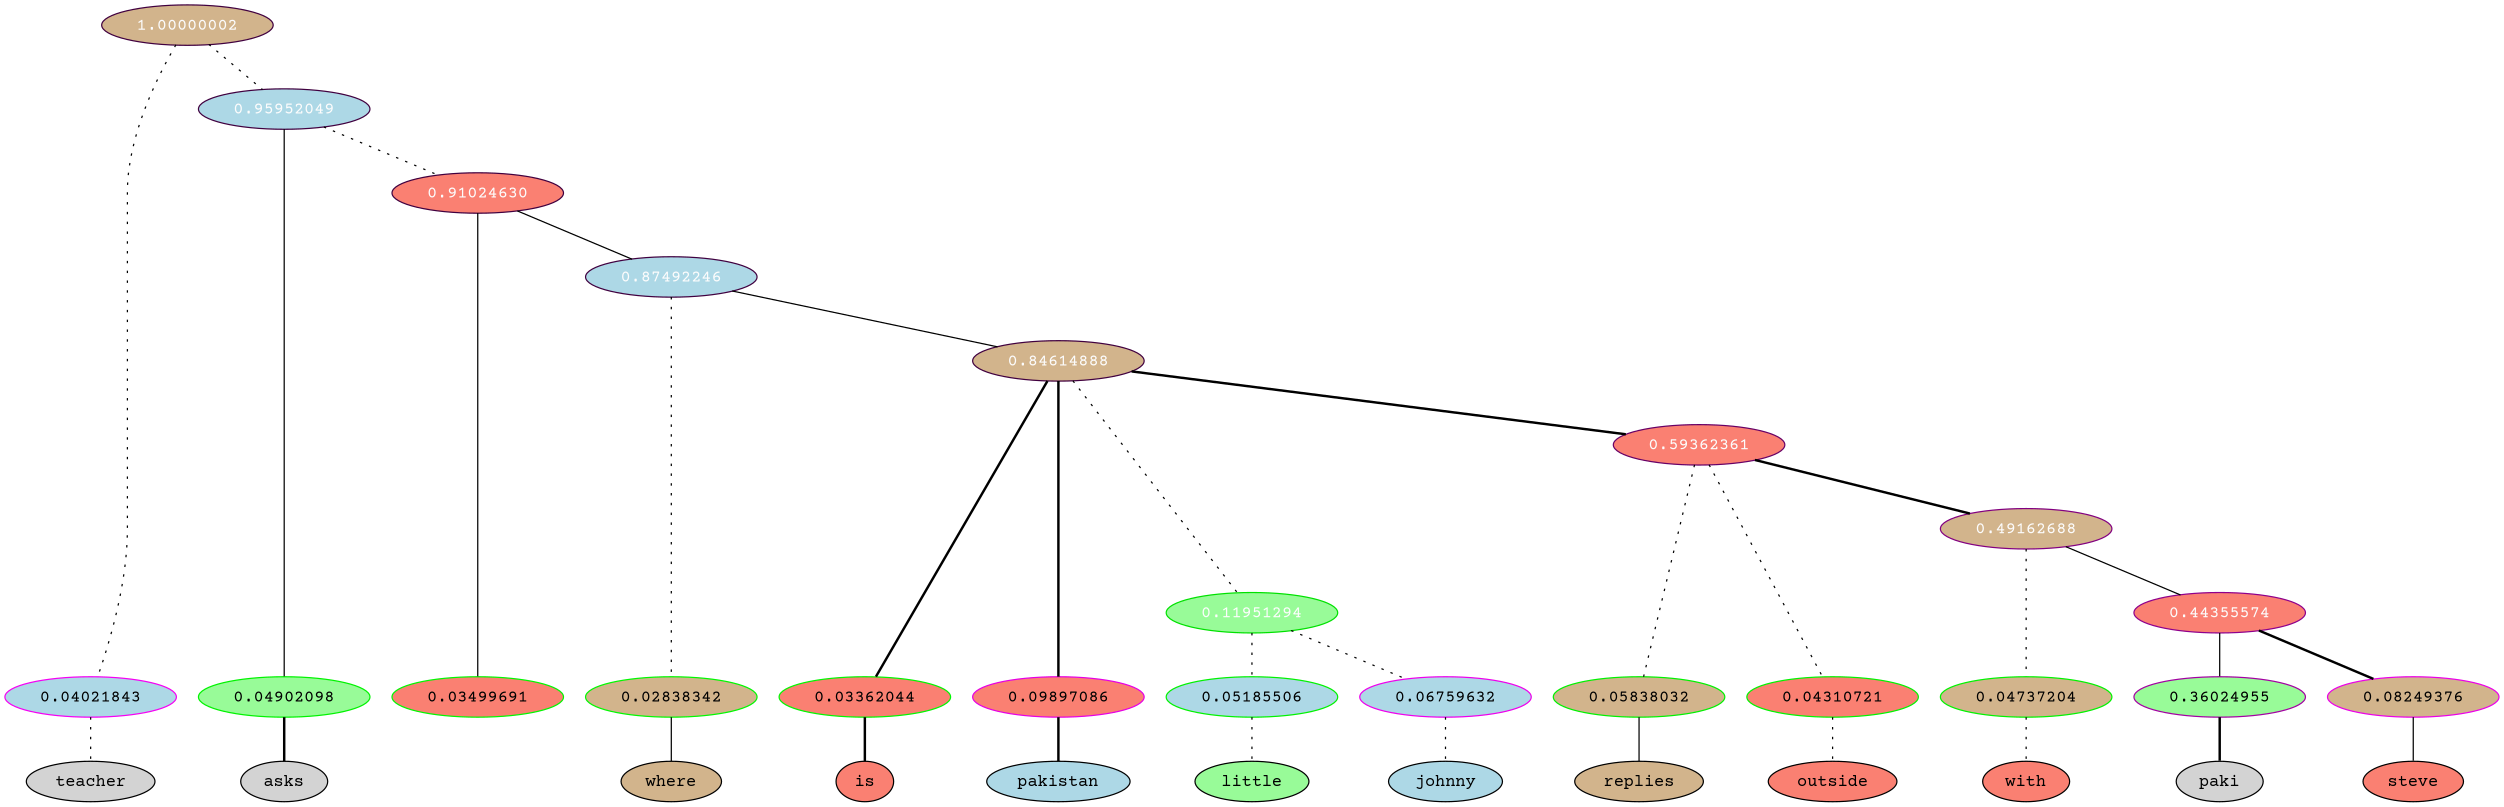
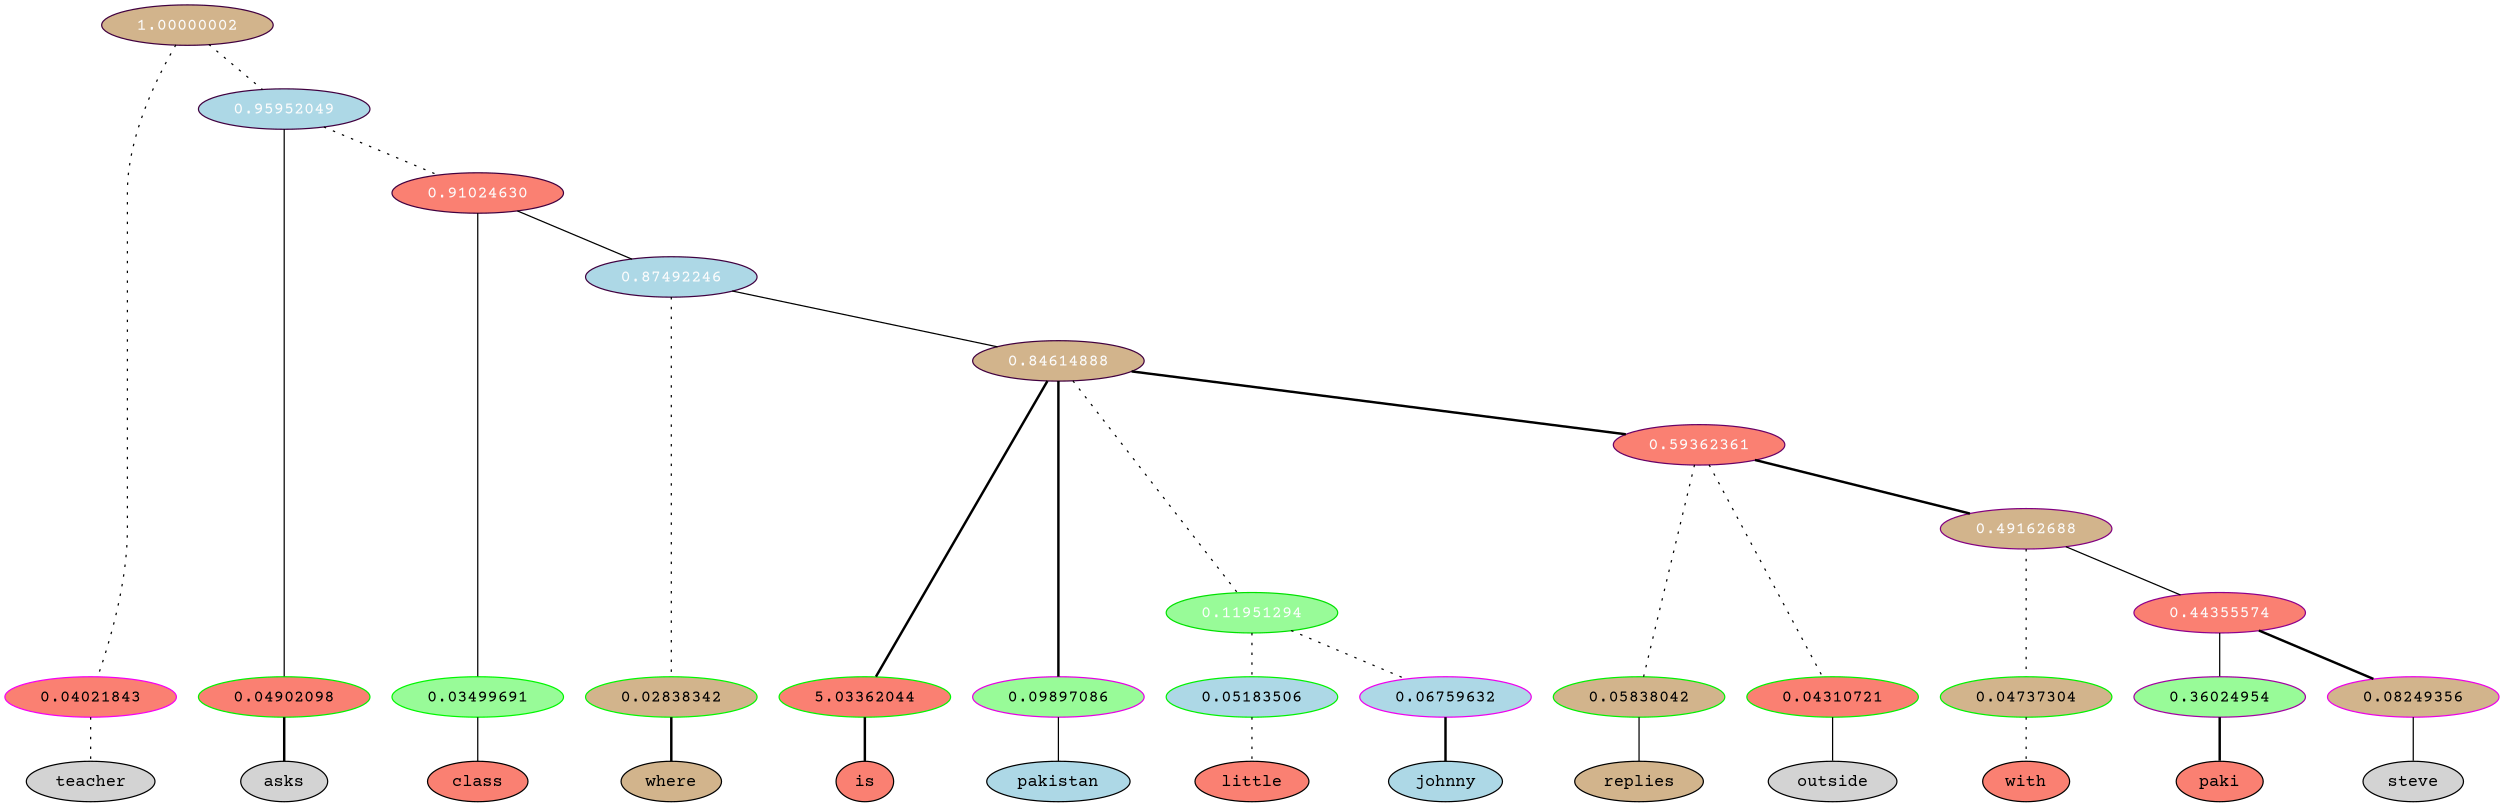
  graph {
    fontname="Courier Prime"
    node [color=black fillcolor=salmon fontname="Courier Prime" format=png nodesep=0.001 ordering=out overlap_scaling=0.01 ranksep=0.001 style=filled]
    edge [fontname="Courier Prime" style=dotted]
    n1 [fillcolor=lightgrey height=0.15 label=teacher style="filled,solid" width=0.15]
    n2 [fillcolor=lightgrey height=0.15 label=asks style="filled,solid" width=0.15]
+   n3 [height=0.15 label=class style="filled,solid" width=0.15]
    n4 [fillcolor=tan height=0.15 label=where style="filled,solid" width=0.15]
    n5 [height=0.15 label=is style="filled,solid" width=0.15]
    n6 [fillcolor=lightblue height=0.15 label=pakistan style="filled,solid" width=0.15]
-   n7 [fillcolor=palegreen height=0.15 label=little style="filled,solid" width=0.15]
+   n7 [height=0.15 label=little style="filled,solid" width=0.15]
    n8 [fillcolor=lightblue height=0.15 label=johnny style="filled,solid" width=0.15]
    n9 [fillcolor=tan height=0.15 label=replies style="filled,solid" width=0.15]
-   n10 [height=0.15 label=outside style="filled,solid" width=0.15]
+   n10 [fillcolor=lightgrey height=0.15 label=outside style="filled,solid" width=0.15]
    n11 [height=0.15 label=with style="filled,solid" width=0.15]
-   n12 [fillcolor=lightgrey height=0.15 label=paki style="filled,solid" width=0.15]
-   n13 [height=0.15 label=steve style="filled,solid" width=0.15]
-   n14 [color="0.835 1.000 0.960" fillcolor=lightblue fontcolor=black height=0.15 label=0.04021843 width=0.15]
-   n15 [color="0.334 1.000 0.951" fillcolor=palegreen fontcolor=black height=0.15 label=0.04902098 width=0.15]
-   n16 [color="0.334 1.000 0.965" fontcolor=black height=0.15 label=0.03499691 width=0.15]
+   n12 [height=0.15 label=paki style="filled,solid" width=0.15]
+   n13 [fillcolor=lightgrey height=0.15 label=steve style="filled,solid" width=0.15]
+   n14 [color="0.835 1.000 0.960" fontcolor=black height=0.15 label=0.04021843 width=0.15]
+   n15 [color="0.334 1.000 0.951" fontcolor=black height=0.15 label=0.04902098 width=0.15]
+   n16 [color="0.334 1.000 0.965" fillcolor=palegreen fontcolor=black height=0.15 label=0.03499691 width=0.15]
    n17 [color="0.334 1.000 0.972" fillcolor=tan fontcolor=black height=0.15 label=0.02838342 width=0.15]
-   n18 [color="0.334 1.000 0.966" fontcolor=black height=0.15 label=0.03362044 width=0.15]
-   n19 [color="0.835 1.000 0.901" fontcolor=black height=0.15 label=0.09897086 width=0.15]
-   n20 [color="0.334 1.000 0.948" fillcolor=lightblue fontcolor=black height=0.15 label=0.05185506 width=0.15]
+   n18 [color="0.334 1.000 0.966" fontcolor=black height=0.15 label=5.03362044 width=0.15]
+   n19 [color="0.835 1.000 0.901" fillcolor=palegreen fontcolor=black height=0.15 label=0.09897086 width=0.15]
+   n20 [color="0.334 1.000 0.948" fillcolor=lightblue fontcolor=black height=0.15 label=0.05183506 width=0.15]
    n21 [color="0.835 1.000 0.932" fillcolor=lightblue fontcolor=black height=0.15 label=0.06759632 width=0.15]
-   n22 [color="0.334 1.000 0.942" fillcolor=tan fontcolor=black height=0.15 label=0.05838032 width=0.15]
+   n22 [color="0.334 1.000 0.942" fillcolor=tan fontcolor=black height=0.15 label=0.05838042 width=0.15]
    n23 [color="0.334 1.000 0.957" fontcolor=black height=0.15 label=0.04310721 width=0.15]
-   n24 [color="0.334 1.000 0.953" fillcolor=tan fontcolor=black height=0.15 label=0.04737204 width=0.15]
-   n25 [color="0.835 1.000 0.640" fillcolor=palegreen fontcolor=black height=0.15 label=0.36024955 width=0.15]
-   n26 [color="0.835 1.000 0.918" fillcolor=tan fontcolor=black height=0.15 label=0.08249376 width=0.15]
+   n24 [color="0.334 1.000 0.953" fillcolor=tan fontcolor=black height=0.15 label=0.04737304 width=0.15]
+   n25 [color="0.835 1.000 0.640" fillcolor=palegreen fontcolor=black height=0.15 label=0.36024954 width=0.15]
+   n26 [color="0.835 1.000 0.918" fillcolor=tan fontcolor=black height=0.15 label=0.08249356 width=0.15]
    n27 [color="0.835 1.000 0.250" fillcolor=tan fontcolor=grey99 height=0.15 label=1.00000002 width=0.15]
    n28 [color="0.835 1.000 0.250" fillcolor=lightblue fontcolor=grey99 height=0.15 label=0.95952049 width=0.15]
    n29 [color="0.835 1.000 0.250" fontcolor=grey99 height=0.15 label=0.91024630 width=0.15]
    n30 [color="0.835 1.000 0.250" fillcolor=lightblue fontcolor=grey99 height=0.15 label=0.87492246 width=0.15]
    n31 [color="0.835 1.000 0.250" fillcolor=tan fontcolor=grey99 height=0.15 label=0.84614888 width=0.15]
    n32 [color="0.334 1.000 0.880" fillcolor=palegreen fontcolor=grey99 height=0.15 label=0.11951294 width=0.15]
    n33 [color="0.835 1.000 0.406" fontcolor=grey99 height=0.15 label=0.59362361 width=0.15]
    n34 [color="0.835 1.000 0.508" fillcolor=tan fontcolor=grey99 height=0.15 label=0.49162688 width=0.15]
    n35 [color="0.835 1.000 0.556" fontcolor=grey99 height=0.15 label=0.44355574 width=0.15]
    subgraph sub_1 {
      rank=same
      n1
      n2
+     n3
      n4
      n5
      n6
      n7
      n8
      n9
      n10
      n11
      n12
      n13
    }
    subgraph sub_2 {
      rank=same
      n14
      n15
      n16
      n17
      n18
      n19
      n20
      n21
      n22
      n23
      n24
      n25
      n26
    }
    n14 -- n1
    n15 -- n2 [style=bold]
-   n17 -- n4 [style=solid]
+   n16 -- n3 [style=solid]
+   n17 -- n4 [style=bold]
    n18 -- n5 [style=bold]
-   n19 -- n6 [style=bold]
+   n19 -- n6 [style=solid]
    n20 -- n7
-   n21 -- n8
+   n21 -- n8 [style=bold]
    n22 -- n9 [style=solid]
-   n23 -- n10
+   n23 -- n10 [style=solid]
    n24 -- n11
    n25 -- n12 [style=bold]
    n26 -- n13 [style=solid]
    n27 -- n14
    n27 -- n28
    n28 -- n15 [style=solid]
    n28 -- n29
    n29 -- n16 [style=solid]
    n29 -- n30 [style=solid]
    n30 -- n17
    n30 -- n31 [style=solid]
    n31 -- n18 [style=bold]
    n31 -- n19 [style=bold]
    n31 -- n32
    n31 -- n33 [style=bold]
    n32 -- n20
    n32 -- n21
    n33 -- n22
    n33 -- n23
    n33 -- n34 [style=bold]
    n34 -- n24
    n34 -- n35 [style=solid]
    n35 -- n25 [style=solid]
    n35 -- n26 [style=bold]
  }
